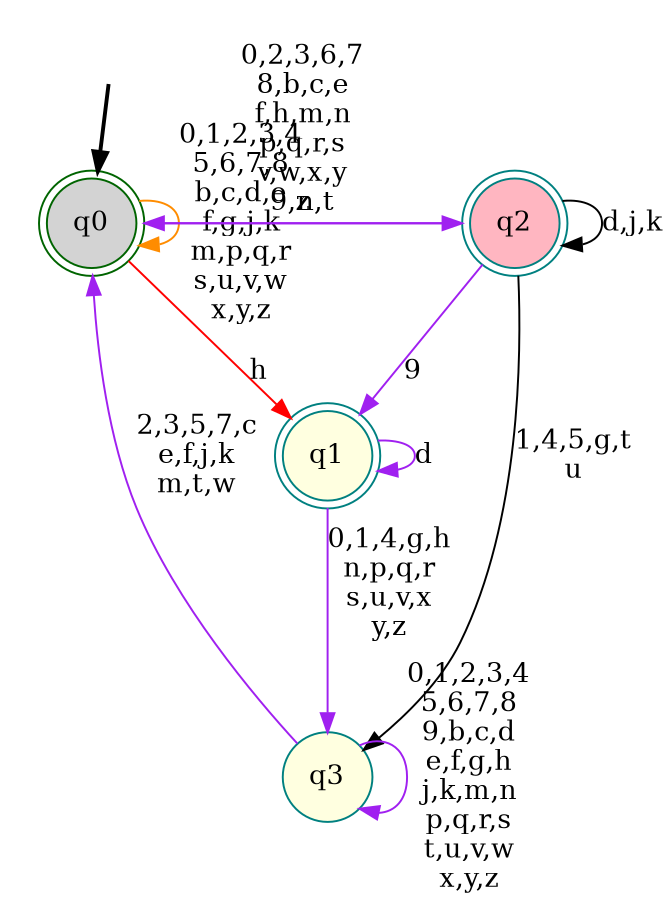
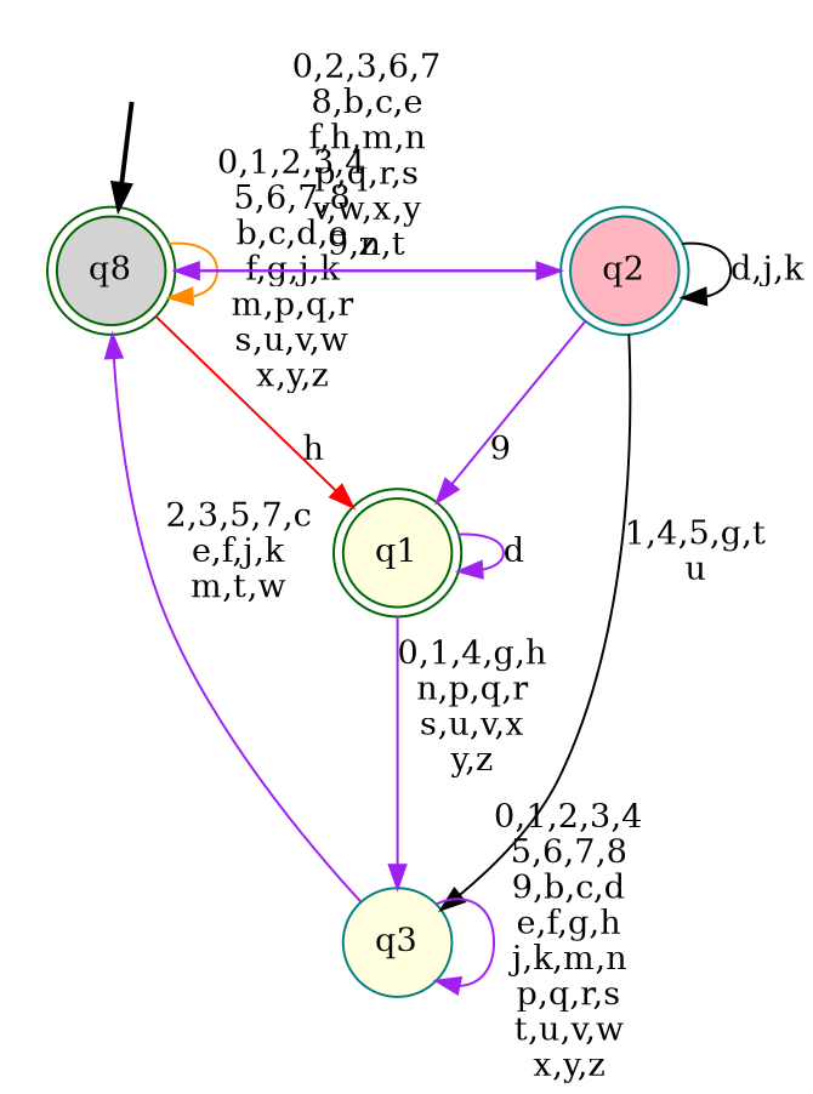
  digraph {
    rankdir=TB
    node [shape=doublecircle style="rounded,filled" color=darkgreen fillcolor=lightyellow]
    edge [color=purple]
    __start0 [height=0 shape=none style=invis width=0 color="" fillcolor=""]
-   n2 [fillcolor=lightgrey label=q0]
-   n3 [color=teal label=q1]
+   n2 [fillcolor=lightgrey label=q8]
+   n3 [label=q1]
    n4 [color=teal fillcolor=lightpink label=q2]
    n5 [color=teal label=q3 shape=circle style=filled]
    subgraph cluster_1 {
      nodesep=0.15
      ranksep=0.15
      style=invis
      __start0
      n2
    }
    __start0 -> n2 [color=black penwidth=2]
    n2 -> n2 [color=darkorange label="0,1,2,3,4\n5,6,7,8\nb,c,d,e\nf,g,j,k\nm,p,q,r\ns,u,v,w\nx,y,z"]
    n2 -> n3 [color=red label=h]
    n2 -> n4 [label="9,n,t"]
    n3 -> n3 [label=d]
    n3 -> n5 [label="0,1,4,g,h\nn,p,q,r\ns,u,v,x\ny,z"]
    n4 -> n2 [label="0,2,3,6,7\n8,b,c,e\nf,h,m,n\np,q,r,s\nv,w,x,y\nz"]
    n4 -> n3 [label=9]
    n4 -> n4 [color=black label="d,j,k"]
    n4 -> n5 [color=black label="1,4,5,g,t\nu"]
    n5 -> n2 [label="2,3,5,7,c\ne,f,j,k\nm,t,w"]
    n5 -> n5 [label="0,1,2,3,4\n5,6,7,8\n9,b,c,d\ne,f,g,h\nj,k,m,n\np,q,r,s\nt,u,v,w\nx,y,z"]
  }
